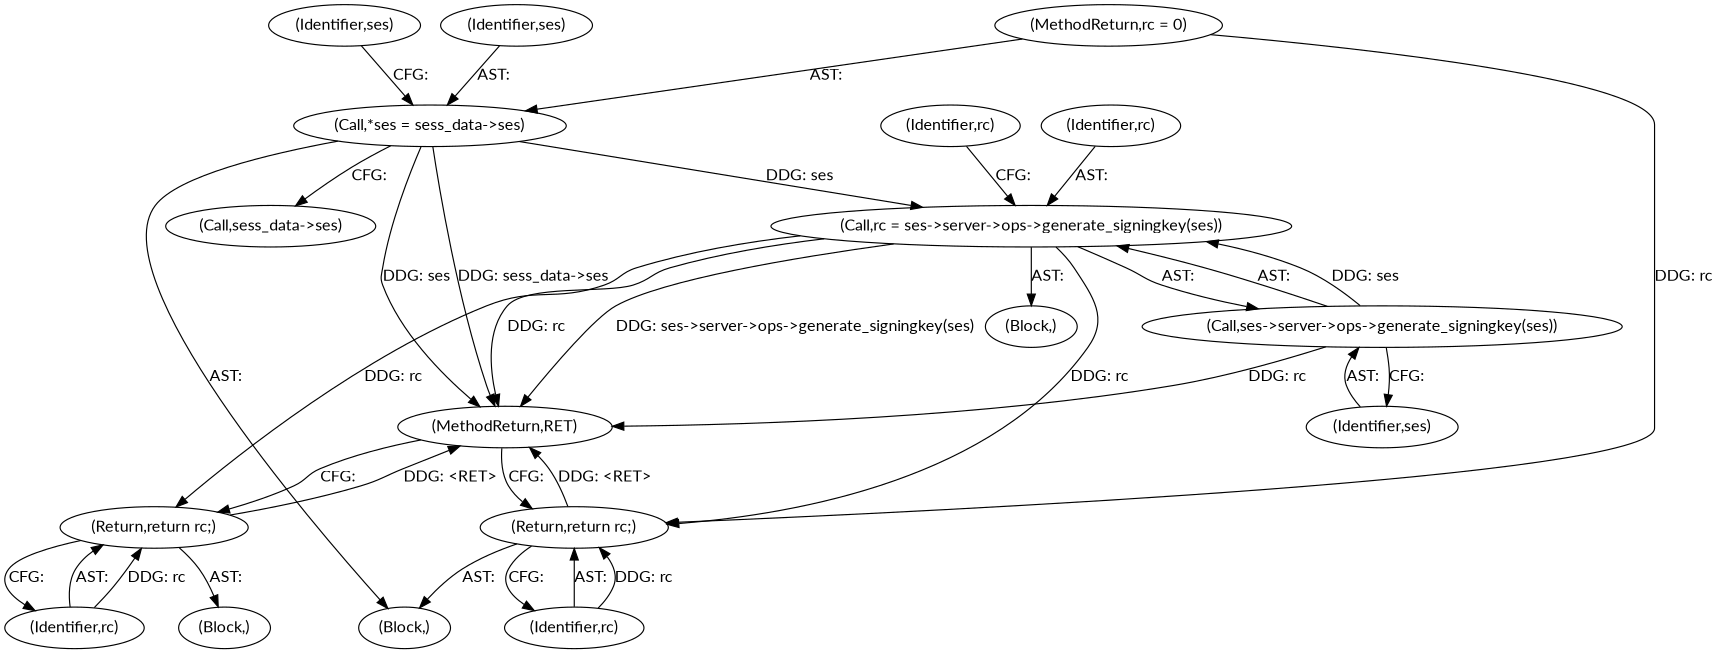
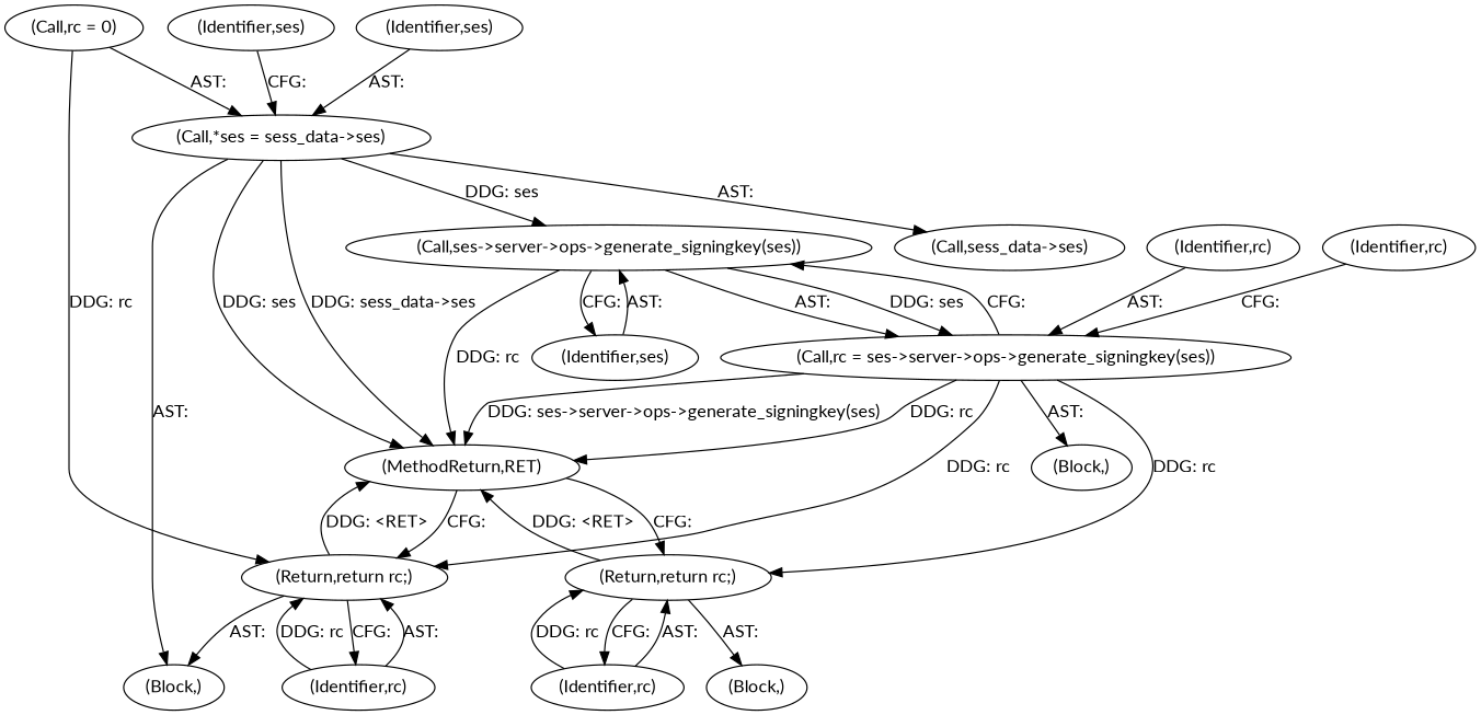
  digraph {
    fontname=Lato
    node [fontname=Lato]
    edge [fontname=Lato]
    n1 [label="(Call,*ses = sess_data->ses)"]
    n2 [label="(Call,ses->server->ops->generate_signingkey(ses))"]
    n3 [label="(Call,sess_data->ses)"]
    n4 [label="(Block,)"]
    n5 [label="(MethodReturn,RET)"]
    n6 [label="(Call,rc = ses->server->ops->generate_signingkey(ses))"]
    n7 [label="(Identifier,ses)"]
    n8 [label="(Return,return rc;)"]
    n9 [label="(Return,return rc;)"]
    n10 [label="(Block,)"]
    n11 [label="(Identifier,rc)"]
    n12 [label="(Block,)"]
    n13 [label="(Identifier,rc)"]
    n14 [label="(Identifier,rc)"]
    n15 [label="(Identifier,rc)"]
    n16 [label="(Identifier,ses)"]
    n17 [label="(Identifier,ses)"]
-   n18 [label="(MethodReturn,rc = 0)"]
-   n1 -> n6 [label="DDG: ses"]
-   n1 -> n3 [label="CFG: "]
+   n18 [label="(Call,rc = 0)"]
+   n1 -> n2 [label="DDG: ses"]
+   n1 -> n3 [label="AST: "]
    n1 -> n4 [label="AST: "]
    n1 -> n5 [label="DDG: sess_data->ses"]
    n1 -> n5 [label="DDG: ses"]
    n2 -> n5 [label="DDG: rc"]
    n2 -> n6 [label="AST: "]
    n2 -> n6 [label="DDG: ses"]
    n2 -> n7 [label="CFG: "]
    n5 -> n8 [label="CFG: "]
    n5 -> n9 [label="CFG: "]
-   n6 -> n2 [label="AST: "]
+   n6 -> n2 [label="CFG: "]
    n6 -> n5 [label="DDG: ses->server->ops->generate_signingkey(ses)"]
    n6 -> n5 [label="DDG: rc"]
    n6 -> n8 [label="DDG: rc"]
    n6 -> n9 [label="DDG: rc"]
    n6 -> n10 [label="AST: "]
    n7 -> n2 [label="AST: "]
    n8 -> n5 [label="DDG: <RET>"]
    n8 -> n11 [label="CFG: "]
    n8 -> n12 [label="AST: "]
    n9 -> n4 [label="AST: "]
    n9 -> n5 [label="DDG: <RET>"]
    n9 -> n13 [label="CFG: "]
    n11 -> n8 [label="AST: "]
    n11 -> n8 [label="DDG: rc"]
    n13 -> n9 [label="AST: "]
    n13 -> n9 [label="DDG: rc"]
    n14 -> n6 [label="AST: "]
    n15 -> n6 [label="CFG: "]
    n16 -> n1 [label="AST: "]
    n17 -> n1 [label="CFG: "]
    n18 -> n1 [label="AST: "]
    n18 -> n9 [label="DDG: rc"]
  }
